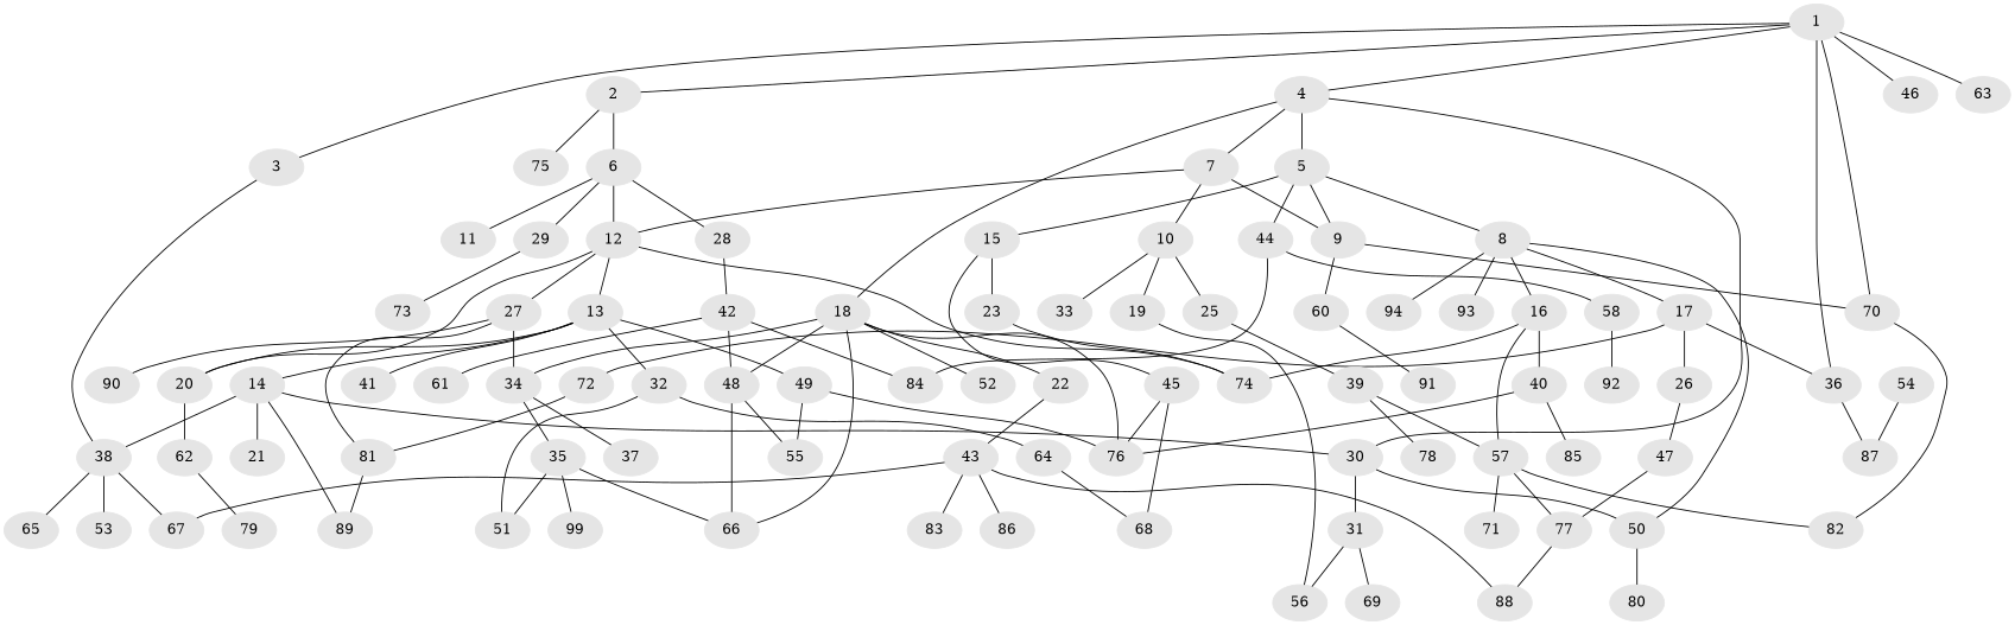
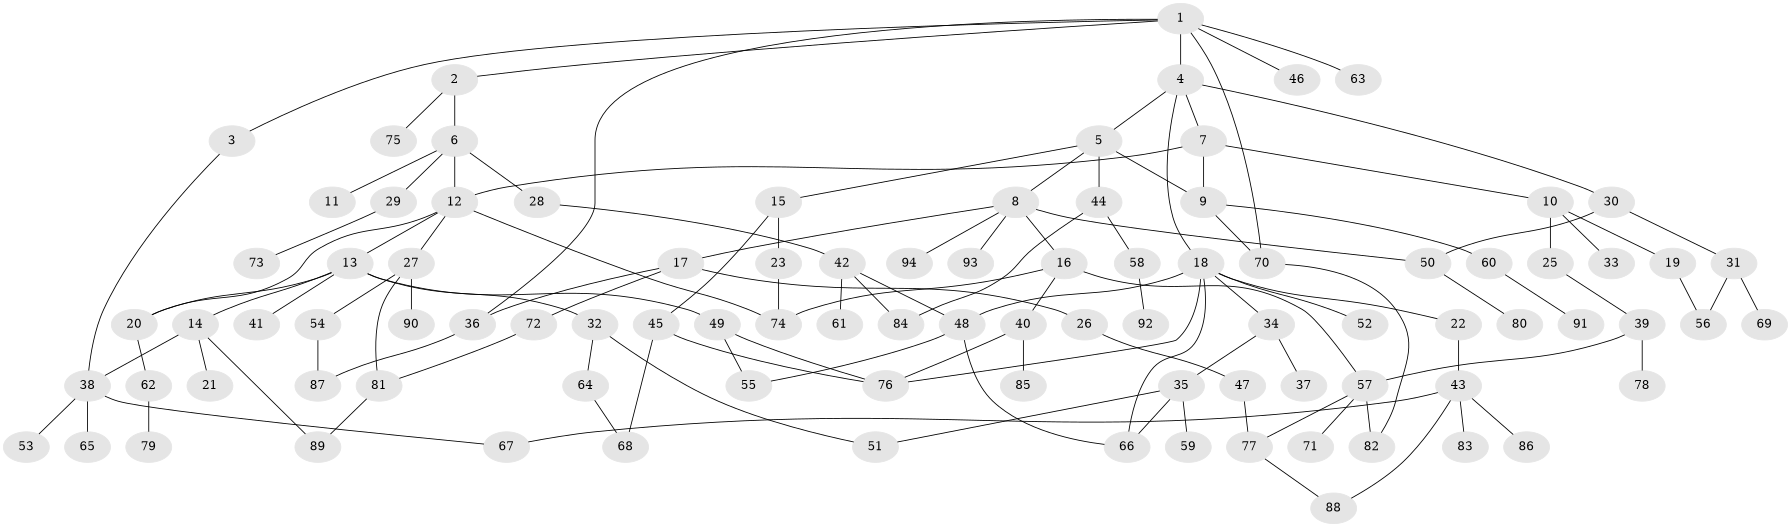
  graph {
    node [color=gray90 style=filled]
    1
    2
    3
    4
    36
    46
    63
    70
    6
    75
    38
    5
    7
    18
    30
    87
    82
    11
    12
    28
    29
    53
    65
    67
    8
    9
    15
    44
    10
    22
    34
    48
    52
    66
    76
    50
    31
    16
    17
    n40 [label=94]
    93
    60
    23
    45
    84
    58
    13
    20
    27
    74
    42
    73
    19
    25
    33
    40
    57
    26
    72
    80
    91
    56
    39
    14
    32
    41
    49
    62
    54
    81
    90
    21
    89
    51
    64
    55
    68
    85
    77
    71
    47
    43
    35
    37
    79
    83
    86
    88
    78
    61
    69
-   59 [label=99]
+   59
    92
    1 -- 2
    1 -- 3
    1 -- 4
    1 -- 36
    1 -- 46
    1 -- 63
    1 -- 70
    2 -- 6
    2 -- 75
    3 -- 38
    4 -- 5
    4 -- 7
    4 -- 18
    4 -- 30
    36 -- 87
    70 -- 82
    6 -- 11
    6 -- 12
    6 -- 28
    6 -- 29
    38 -- 53
    38 -- 65
    38 -- 67
    5 -- 8
    5 -- 9
    5 -- 15
    5 -- 44
    7 -- 12
    7 -- 9
    7 -- 10
    18 -- 22
    18 -- 34
    18 -- 48
    18 -- 52
    18 -- 66
    18 -- 76
    30 -- 50
    30 -- 31
    12 -- 13
    12 -- 20
    12 -- 27
    12 -- 74
    28 -- 42
    29 -- 73
    8 -- 50
    8 -- 16
    8 -- 17
    8 -- n40
    8 -- 93
    9 -- 70
    9 -- 60
    15 -- 23
    15 -- 45
    44 -- 84
    44 -- 58
    10 -- 19
    10 -- 25
    10 -- 33
    22 -- 43
    34 -- 35
    34 -- 37
    48 -- 66
    48 -- 55
    50 -- 80
    31 -- 56
    31 -- 69
    16 -- 74
    16 -- 40
    16 -- 57
    17 -- 36
    17 -- 26
    17 -- 72
    60 -- 91
    23 -- 74
    45 -- 76
    45 -- 68
    58 -- 92
    13 -- 20
    13 -- 14
    13 -- 32
    13 -- 41
    13 -- 49
    20 -- 62
-   27 -- 34
+   27 -- 54
    27 -- 81
    27 -- 90
    42 -- 48
    42 -- 84
    42 -- 61
    19 -- 56
    25 -- 39
    40 -- 76
    40 -- 85
    57 -- 82
    57 -- 77
    57 -- 71
    26 -- 47
    72 -- 81
    39 -- 57
    39 -- 78
    14 -- 38
-   14 -- 30
    14 -- 21
    14 -- 89
    32 -- 51
    32 -- 64
    49 -- 76
    49 -- 55
    62 -- 79
    54 -- 87
    81 -- 89
    64 -- 68
    77 -- 88
    47 -- 77
    43 -- 67
    43 -- 83
    43 -- 86
    43 -- 88
    35 -- 66
    35 -- 51
    35 -- 59
  }
